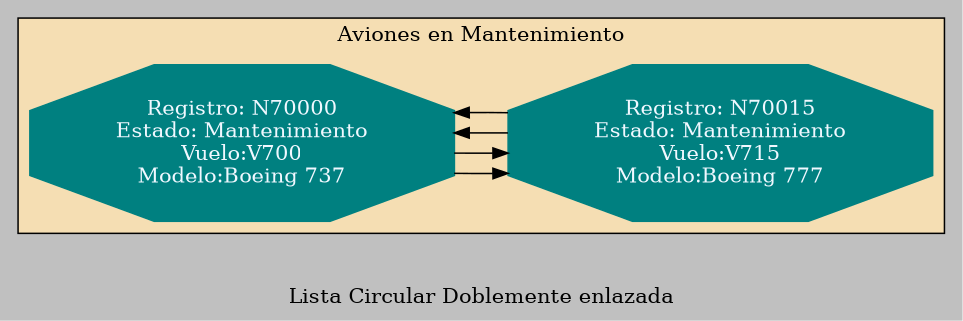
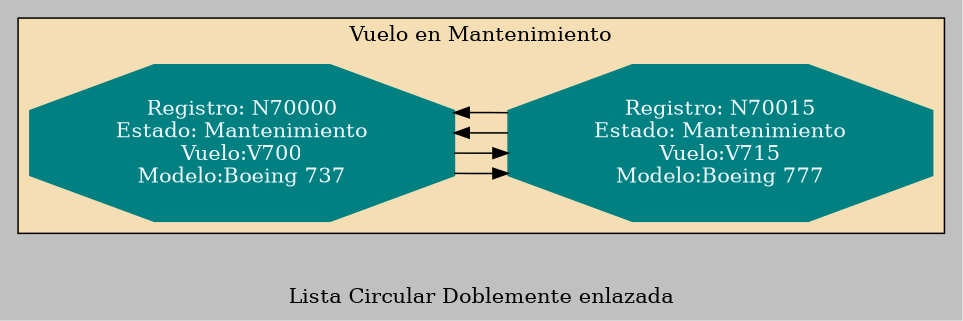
  digraph {
    bgcolor=grey
    label="Lista Circular Doblemente enlazada"
    rankdir=LR
    node [color=teal fontcolor=aliceblue shape=octagon style=filled]
    n1 [label="Registro: N70000\nEstado: Mantenimiento\nVuelo:V700\nModelo:Boeing 737"]
    n2 [label="Registro: N70015\nEstado: Mantenimiento\nVuelo:V715\nModelo:Boeing 777"]
    subgraph cluster_1 {
      bgcolor=wheat
-     label="Aviones en Mantenimiento"
+     label="Vuelo en Mantenimiento"
      n1
      n2
    }
    n1 -> n2
    n1 -> n2
    n2 -> n1
    n2 -> n1
  }
